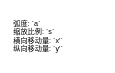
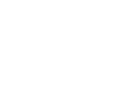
  <mxCell id="0" />
  <mxCell id="1" parent="0" />
- <mxCell id="2" value="弧度: `a`&lt;br&gt;缩放比例: `s`&lt;br&gt;横向移动量: `x'`&lt;br&gt;纵向移动量: `y'`" style="text;html=1;strokeColor=none;fillColor=none;align=left;verticalAlign=middle;whiteSpace=wrap;rounded=0;" vertex="1" parent="1"><mxGeometry x="20" y="20" width="150" height="80" as="geometry" /></mxCell>
